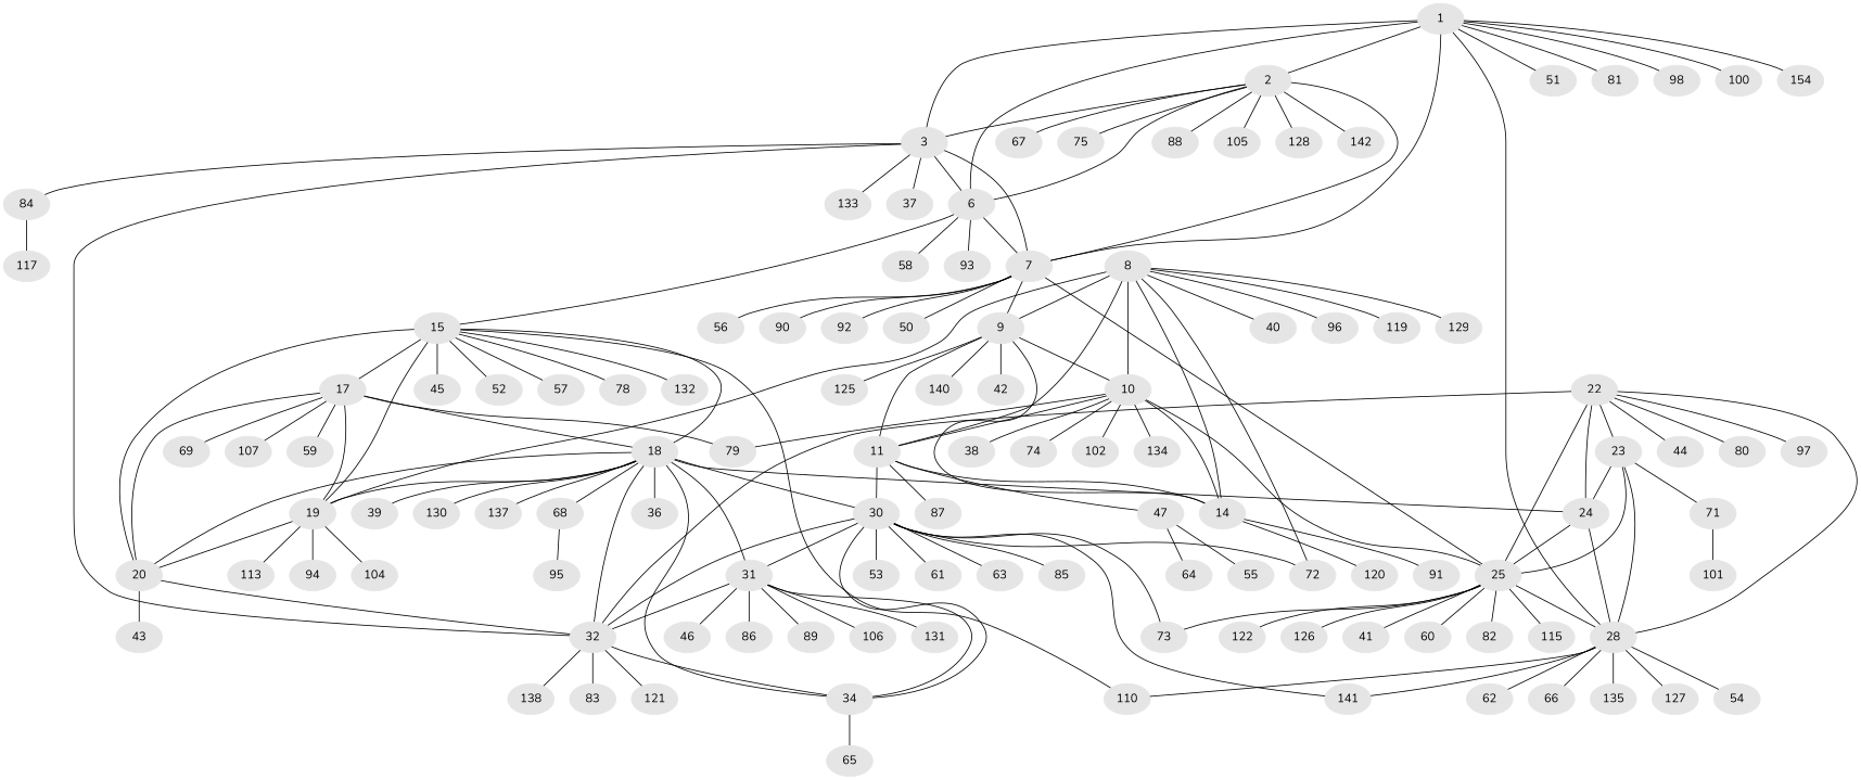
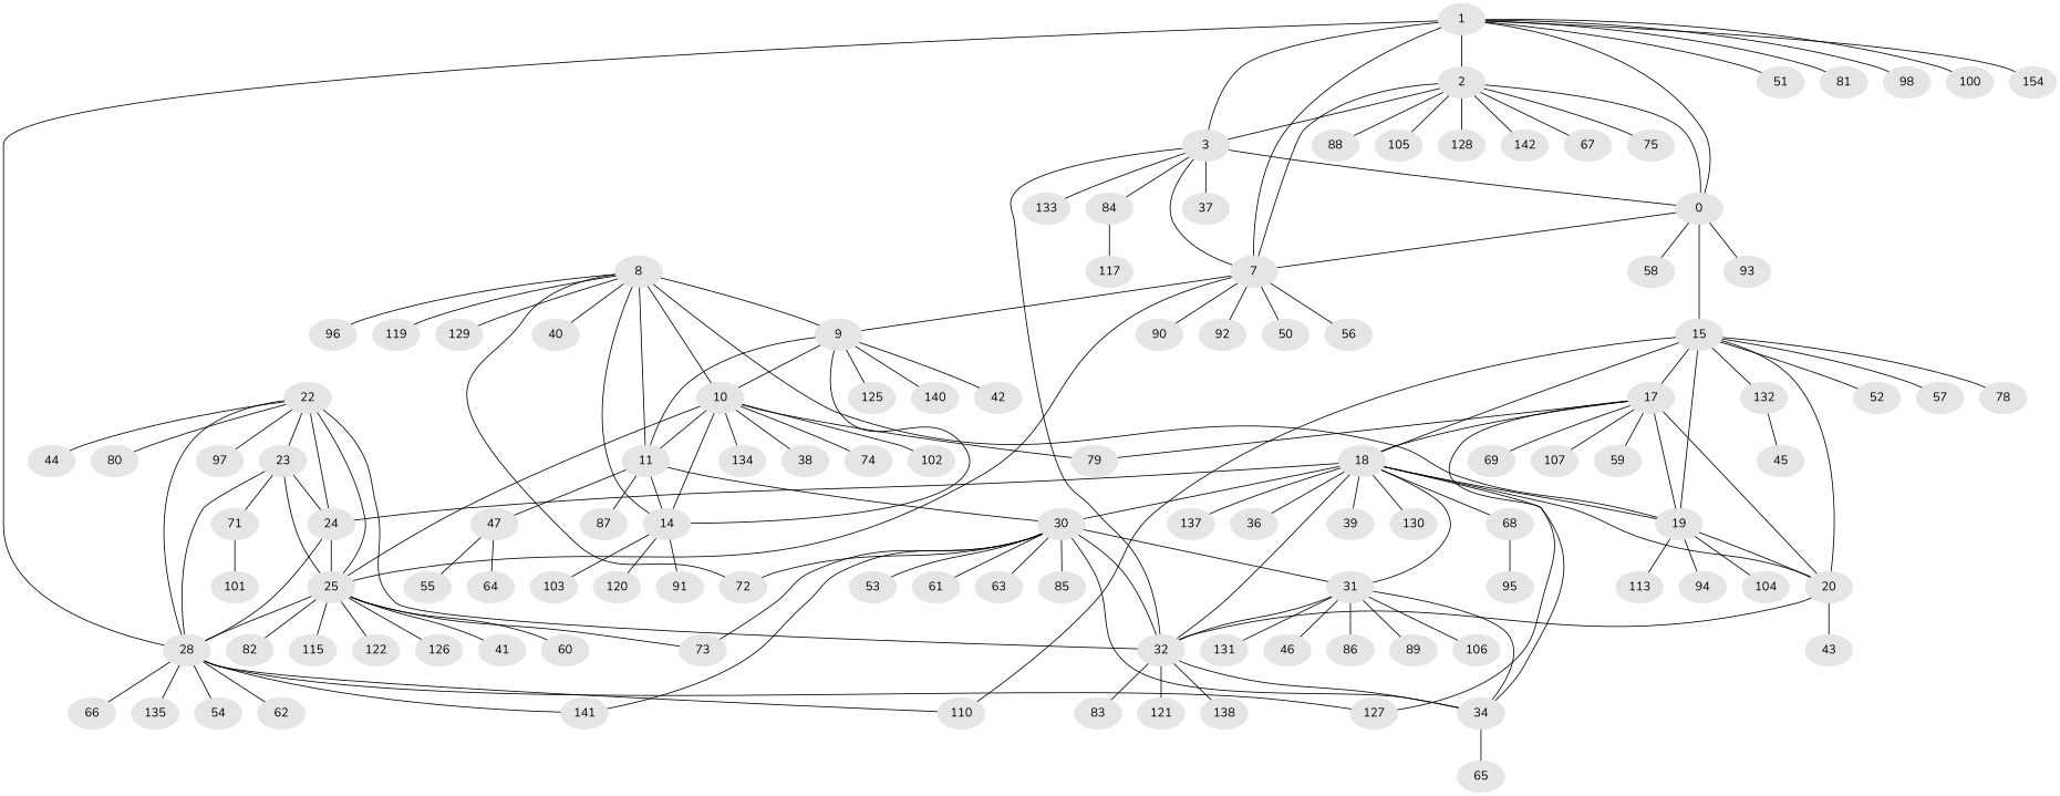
  graph {
    fontname=Nunito
    node [color=gray90 fontname=Nunito style=filled]
    edge [fontname=Nunito]
    1 [super="+4"]
    2 [super="+5"]
    3 [super="+109"]
-   6
+   6 [label=0]
    7 [super="+136"]
    28 [super="+48"]
    51
    81
    98
    100
    n11 [label=154]
    67
    75
    88
    105
    128
    142
    32 [super="+35"]
    37
    84
    133
    15 [super="+16"]
    58
    93
    9 [super="+99"]
    25 [super="+26"]
    50
    56
    90
    92
    110
    127
    54
    62 [super="+116"]
    66
    135
    141
    34
    83
    121
    138
    117
    19 [super="+143"]
    17 [super="+21"]
    18 [super="+29"]
    20 [super="+123"]
    45
    52
    57
    78
    132
    10 [super="+12"]
    11
    14 [super="+76"]
    42
    125
    140
    41
    60
    73 [super="+112"]
    82
    115
    122
    126
    8 [super="+13"]
    40
    72
    96
    119
    129
    38
    74
    79
    102
    134
    30 [super="+49"]
    47 [super="+118"]
    87
    91
+   103
    120
    94
    104
    113
    31 [super="+33"]
    53
    61
    63 [super="+70"]
    85
    55
    64
    59
    69
    107
    24 [super="+114"]
    36
    39 [super="+77"]
    68
    130
    137
    43
    46
    86
    89
    106
    131
    65
    95
    22 [super="+27"]
    23
    44
    80
    97
    71 [super="+108"]
    101
    1 -- 2 [weight=4]
    1 -- 3 [weight=2]
    1 -- 6 [weight=2]
    1 -- 7 [weight=2]
    1 -- 28 [weight=2]
    1 -- 51
    1 -- 81
    1 -- 98
    1 -- 100
    1 -- n11
    2 -- 3 [weight=2]
    2 -- 6 [weight=2]
    2 -- 7 [weight=2]
    2 -- 67
    2 -- 75
    2 -- 88
    2 -- 105
    2 -- 128
    2 -- 142
    3 -- 6
    3 -- 7
    3 -- 32
    3 -- 37
    3 -- 84
    3 -- 133
    6 -- 7
    6 -- 15
    6 -- 58
    6 -- 93
    7 -- 9
    7 -- 25
    7 -- 50
    7 -- 56
    7 -- 90
    7 -- 92
    28 -- 110
    28 -- 127
    28 -- 54
    28 -- 62
    28 -- 66
    28 -- 135
    28 -- 141
    32 -- 34 [weight=2]
    32 -- 83
    32 -- 121
    32 -- 138
    84 -- 117
    15 -- 110
    15 -- 19 [weight=2]
    15 -- 17 [weight=4]
    15 -- 18 [weight=2]
    15 -- 20 [weight=2]
-   15 -- 45
+   132 -- 45
    15 -- 52
    15 -- 57
    15 -- 78
    15 -- 132
    9 -- 10 [weight=2]
    9 -- 11
    9 -- 14
    9 -- 42
    9 -- 125
    9 -- 140
    25 -- 28 [weight=2]
    25 -- 41
    25 -- 60
    25 -- 73
    25 -- 82
    25 -- 115
    25 -- 122
    25 -- 126
    34 -- 65
    19 -- 20
    19 -- 94
    19 -- 104
    19 -- 113
+   17 -- 127
    17 -- 19 [weight=2]
    17 -- 18 [weight=2]
    17 -- 20 [weight=2]
    17 -- 79
    17 -- 59
    17 -- 69
    17 -- 107
    18 -- 32 [weight=2]
    18 -- 34
    18 -- 19
    18 -- 20
    18 -- 30
    18 -- 31 [weight=2]
    18 -- 24
    18 -- 36
    18 -- 39
    18 -- 68
    18 -- 130
    18 -- 137
    20 -- 32
    20 -- 43
    10 -- 25
    10 -- 11 [weight=2]
    10 -- 14 [weight=2]
    10 -- 38
    10 -- 74
    10 -- 79
    10 -- 102
    10 -- 134
    11 -- 14
    11 -- 30
    11 -- 47
    11 -- 87
    14 -- 91
+   14 -- 103
    14 -- 120
    8 -- 9 [weight=2]
    8 -- 19
    8 -- 10 [weight=4]
    8 -- 11 [weight=2]
    8 -- 14 [weight=2]
    8 -- 40
    8 -- 72
    8 -- 96
    8 -- 119
    8 -- 129
    30 -- 32 [weight=2]
    30 -- 141
    30 -- 34
    30 -- 73
    30 -- 72
    30 -- 31 [weight=2]
    30 -- 53
    30 -- 61
    30 -- 63
    30 -- 85
    47 -- 55
    47 -- 64
    31 -- 32 [weight=4]
    31 -- 34 [weight=2]
    31 -- 46
    31 -- 86
    31 -- 89
    31 -- 106
    31 -- 131
    24 -- 28
    24 -- 25 [weight=2]
    68 -- 95
    22 -- 28 [weight=2]
    22 -- 32
    22 -- 25 [weight=4]
    22 -- 24 [weight=2]
    22 -- 23 [weight=2]
    22 -- 44
    22 -- 80
    22 -- 97
    23 -- 28
    23 -- 25 [weight=2]
    23 -- 24
    23 -- 71
    71 -- 101
  }
